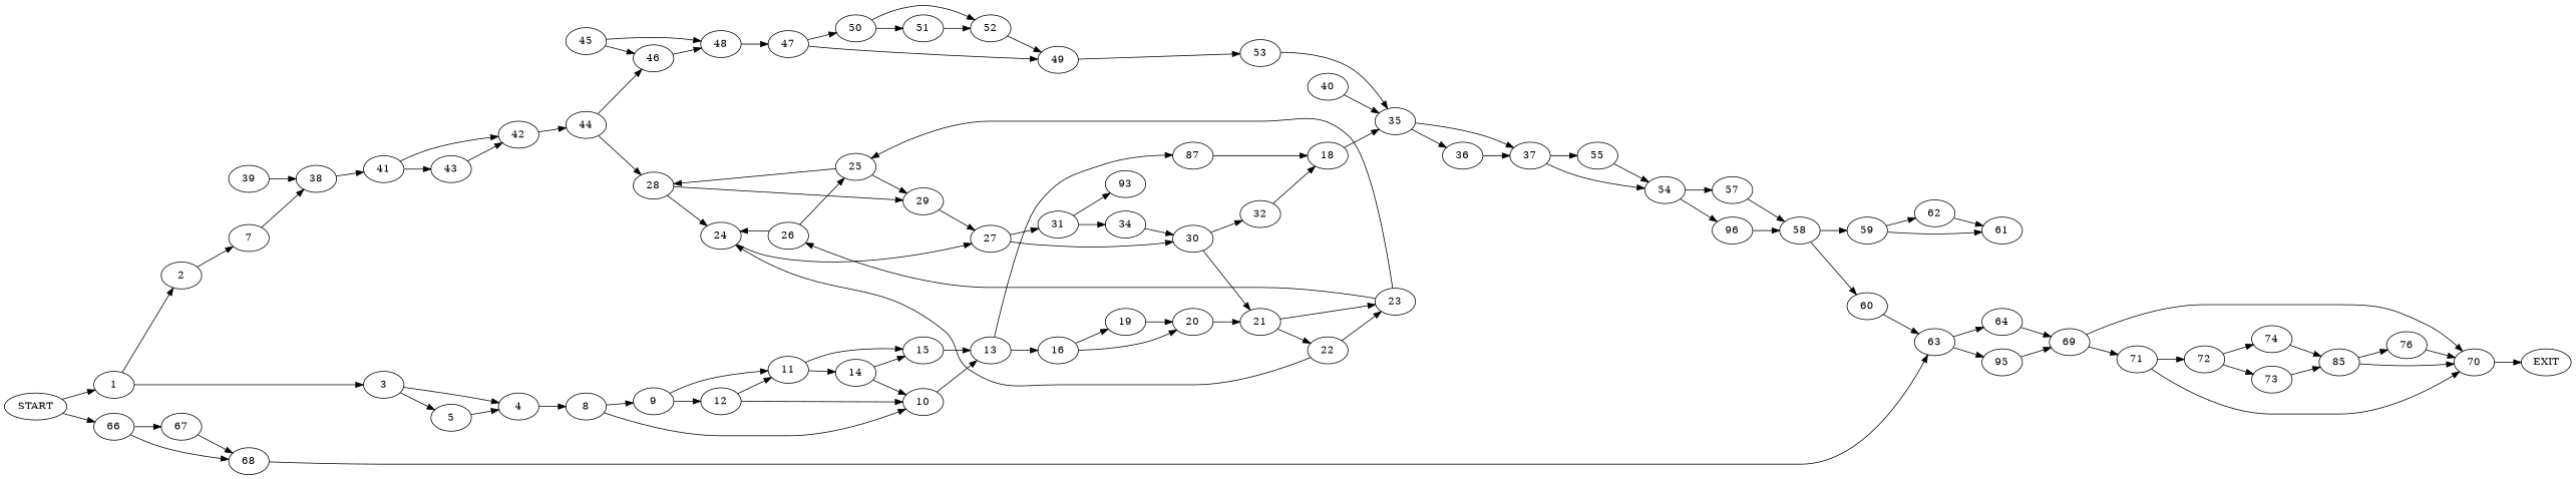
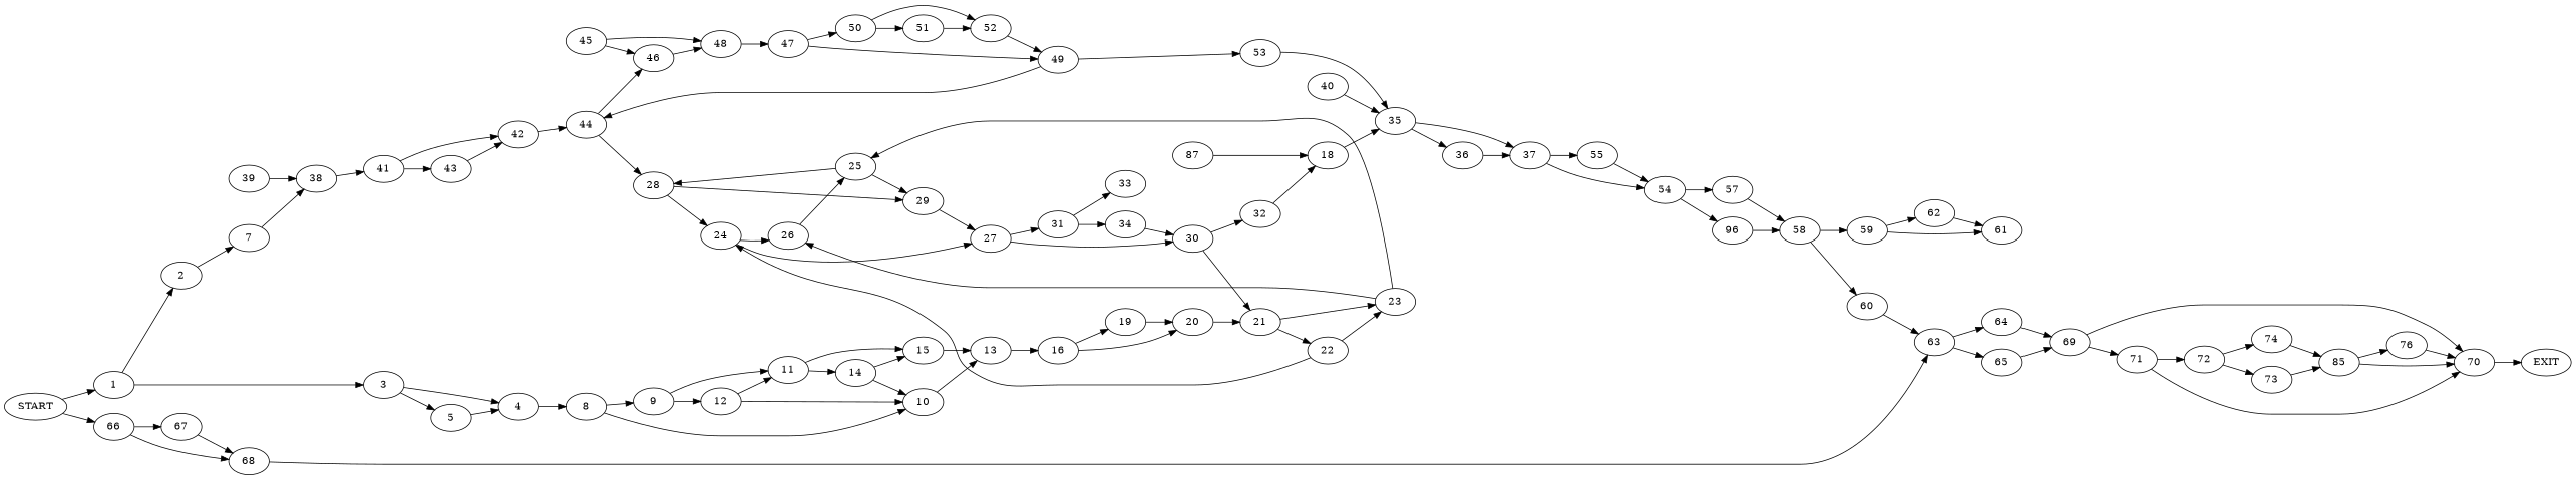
  digraph {
    rankdir=LR
    n1 [label=START]
    1
    66
    2
    3
    67
    68
    n8 [label=EXIT]
    7
    4
    5
    38
    8
    9
    10
    11
    12
    39
    41
    13
    14
    15
    16
    n24 [label=87]
    19
    20
    18
    21
    35
    36
    37
    22
    23
    24
    25
    26
    27
    28
    29
    30
    31
    32
-   33 [label=93]
+   33
    34
    54
    55
    n47 [label=96]
    57
    40
    42
    43
    44
    46
    45
    48
    47
    49
    50
    53
    51
    52
    58
    59
    60
    61
    62
    63
    64
-   65 [label=95]
+   65
    69
    70
    71
    72
    73
    74
    n76 [label=85]
    76
    n1 -> 1
    n1 -> 66
    1 -> 2
    1 -> 3
    66 -> 67
    66 -> 68
    2 -> 7
    3 -> 4
    3 -> 5
    67 -> 68
    68 -> 63
    7 -> 38
    4 -> 8
    5 -> 4
    38 -> 41
    8 -> 9
    8 -> 10
    9 -> 11
    9 -> 12
    10 -> 13
    11 -> 14
    11 -> 15
    12 -> 10
    12 -> 11
    39 -> 38
    41 -> 42
    41 -> 43
    13 -> 16
-   13 -> n24
    14 -> 10
    14 -> 15
    15 -> 13
    16 -> 19
    16 -> 20
    n24 -> 18
    19 -> 20
    20 -> 21
    18 -> 35
    21 -> 22
    21 -> 23
    35 -> 36
    35 -> 37
    36 -> 37
    37 -> 54
    37 -> 55
    22 -> 23
    22 -> 24
    23 -> 25
    23 -> 26
    24 -> 27
    25 -> 28
    25 -> 29
-   26 -> 24
+   24 -> 26
    26 -> 25
    27 -> 30
    27 -> 31
    28 -> 24
    28 -> 29
    29 -> 27
    30 -> 21
    30 -> 32
    31 -> 33
    31 -> 34
    32 -> 18
    34 -> 30
    54 -> n47
    54 -> 57
    55 -> 54
    n47 -> 58
    57 -> 58
    40 -> 35
    42 -> 44
    43 -> 42
    44 -> 28
    44 -> 46
    46 -> 48
    45 -> 46
    45 -> 48
    48 -> 47
    47 -> 49
    47 -> 50
+   49 -> 44
    49 -> 53
    50 -> 51
    50 -> 52
    53 -> 35
    51 -> 52
    52 -> 49
    58 -> 59
    58 -> 60
    59 -> 61
    59 -> 62
    60 -> 63
    62 -> 61
    63 -> 64
    63 -> 65
    64 -> 69
    65 -> 69
    69 -> 70
    69 -> 71
    70 -> n8
    71 -> 70
    71 -> 72
    72 -> 73
    72 -> 74
    73 -> n76
    74 -> n76
    n76 -> 70
    n76 -> 76
    76 -> 70
  }
